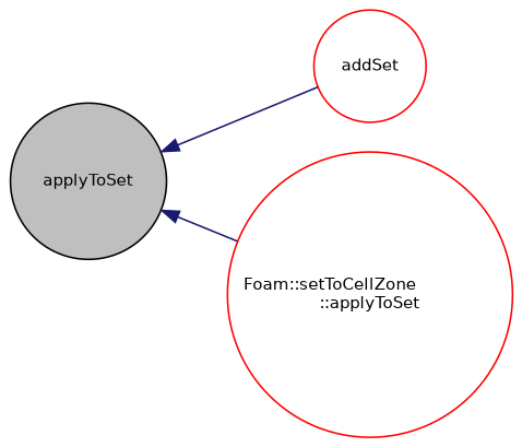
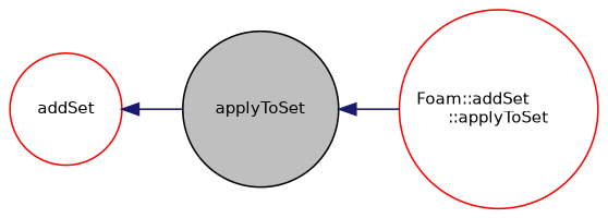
  digraph {
    rankdir=LR
    node [color=red fontname=Helvetica fontsize=10 shape=circle]
    edge [color=midnightblue dir=back fontname=Helvetica fontsize=10 labelfontname=Helvetica labelfontsize=10 style=solid]
    n1 [color=black fillcolor=grey75 fontcolor=black height=0.2 label=applyToSet style=filled width=0.4]
    n2 [height=0.2 label=addSet width=0.4]
-   n3 [height=0.2 label="Foam::setToCellZone\l::applyToSet" width=0.4]
-   n1 -> n2
+   n3 [height=0.2 label="Foam::addSet\l::applyToSet" width=0.4]
+   n2 -> n1
    n1 -> n3
  }
